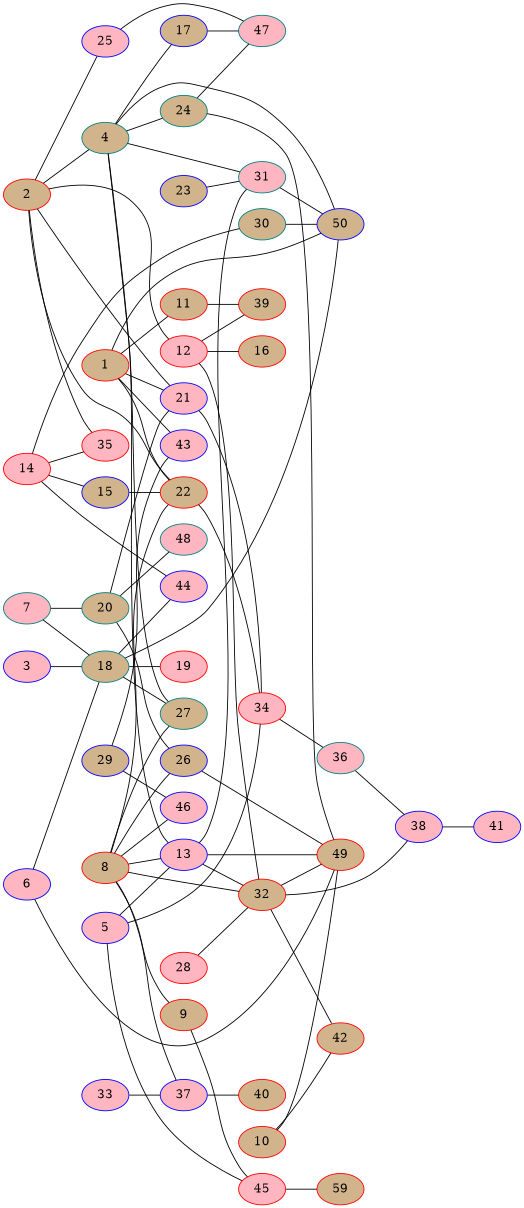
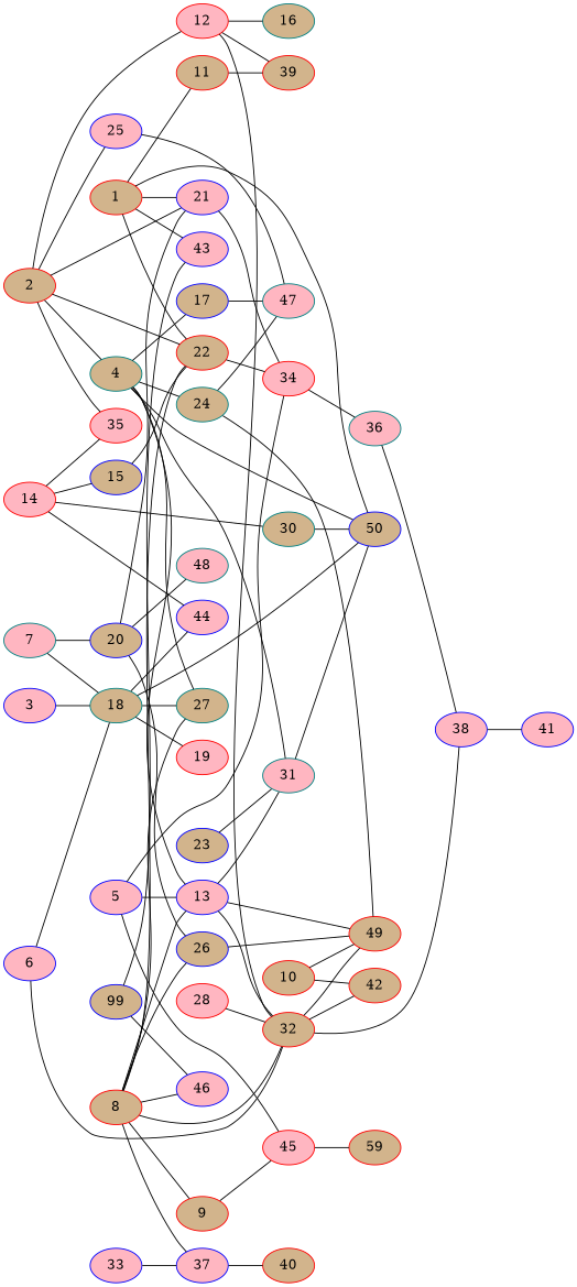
  graph {
    fontname="DejaVu Serif"
    rankdir=LR
    node [color=red fillcolor=tan fontname="DejaVu Serif" style=filled]
    edge [fontname="DejaVu Serif" weight=1.0]
    1
    11
    21 [color=blue fillcolor=lightpink]
    22
    43 [color=blue fillcolor=lightpink]
    50 [color=blue]
    39
    34 [fillcolor=lightpink]
    2
    4 [color=teal]
    12 [fillcolor=lightpink]
    25 [color=blue fillcolor=lightpink]
    35 [fillcolor=lightpink]
    13 [color=blue fillcolor=lightpink]
    17 [color=blue]
    24 [color=teal]
    27 [color=teal]
    31 [color=teal fillcolor=lightpink]
    32
-   16
+   16 [color=teal]
    47 [color=teal fillcolor=lightpink]
    3 [color=blue fillcolor=lightpink]
    18 [color=teal]
    44 [color=blue fillcolor=lightpink]
    19 [fillcolor=lightpink]
    49
    5 [color=blue fillcolor=lightpink]
    45 [fillcolor=lightpink]
    36 [color=teal fillcolor=lightpink]
    n30 [label=59]
    6 [color=blue fillcolor=lightpink]
    7 [color=teal fillcolor=lightpink]
-   20 [color=teal]
+   20 [color=blue]
    8
    9
    26 [color=blue]
    37 [color=blue fillcolor=lightpink]
    46 [color=blue fillcolor=lightpink]
    42
    38 [color=blue fillcolor=lightpink]
    40
    10
    14 [fillcolor=lightpink]
    15 [color=blue]
    30 [color=teal]
    48 [color=teal fillcolor=lightpink]
    23 [color=blue]
    28 [fillcolor=lightpink]
-   29 [color=blue]
+   29 [color=blue label=99]
    41 [color=blue fillcolor=lightpink]
    33 [color=blue fillcolor=lightpink]
    1 -- 11
    1 -- 21
    1 -- 22
    1 -- 43
    1 -- 50
    11 -- 39
    21 -- 34
    22 -- 34
    34 -- 36
    2 -- 21
    2 -- 22
    2 -- 4
    2 -- 12
    2 -- 25
    2 -- 35
    4 -- 50
    4 -- 13
    4 -- 17
    4 -- 24
    4 -- 27
    4 -- 31
    12 -- 39
    12 -- 32
    12 -- 16
    25 -- 47
    13 -- 31
    13 -- 32
    13 -- 49
    17 -- 47
    24 -- 47
    24 -- 49
    31 -- 50
    32 -- 49
    32 -- 42
    32 -- 38
    3 -- 18
    18 -- 50
    18 -- 27
    18 -- 44
    18 -- 19
    5 -- 34
    5 -- 13
    5 -- 45
    45 -- n30
    36 -- 38
    6 -- 18 [weight=2.0]
-   6 -- 49 [weight=2.0]
+   6 -- 32 [weight=2.0]
    7 -- 18
    7 -- 20 [weight=2.0]
    20 -- 21
    20 -- 26
    20 -- 48
    8 -- 22
    8 -- 13
    8 -- 27
    8 -- 32 [weight=2.0]
    8 -- 9
    8 -- 26
    8 -- 37 [weight=2.0]
    8 -- 46
    9 -- 45
    26 -- 49
    37 -- 40
    38 -- 41
    10 -- 49
    10 -- 42
    14 -- 35
    14 -- 44
    14 -- 15
    14 -- 30
    15 -- 22 [weight=2.0]
    30 -- 50
    23 -- 31
    28 -- 32
    29 -- 43
    29 -- 46
    33 -- 37
  }
